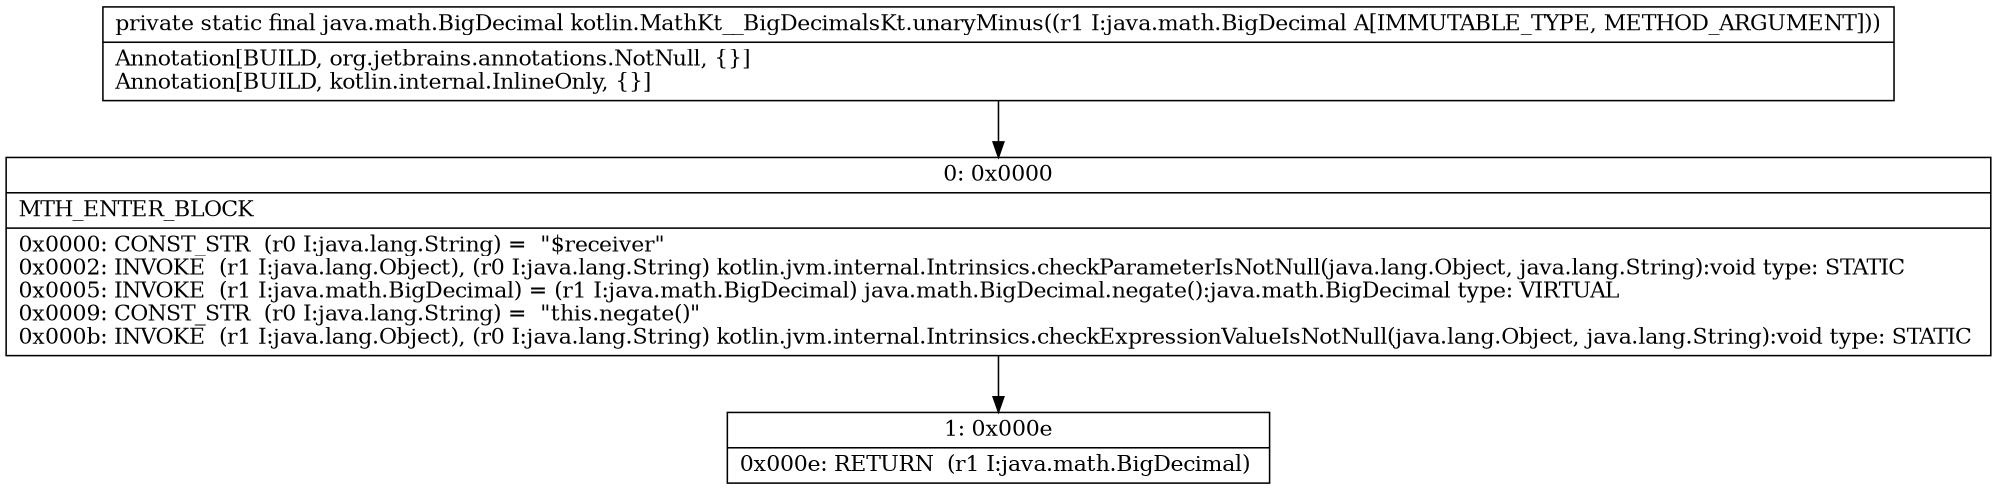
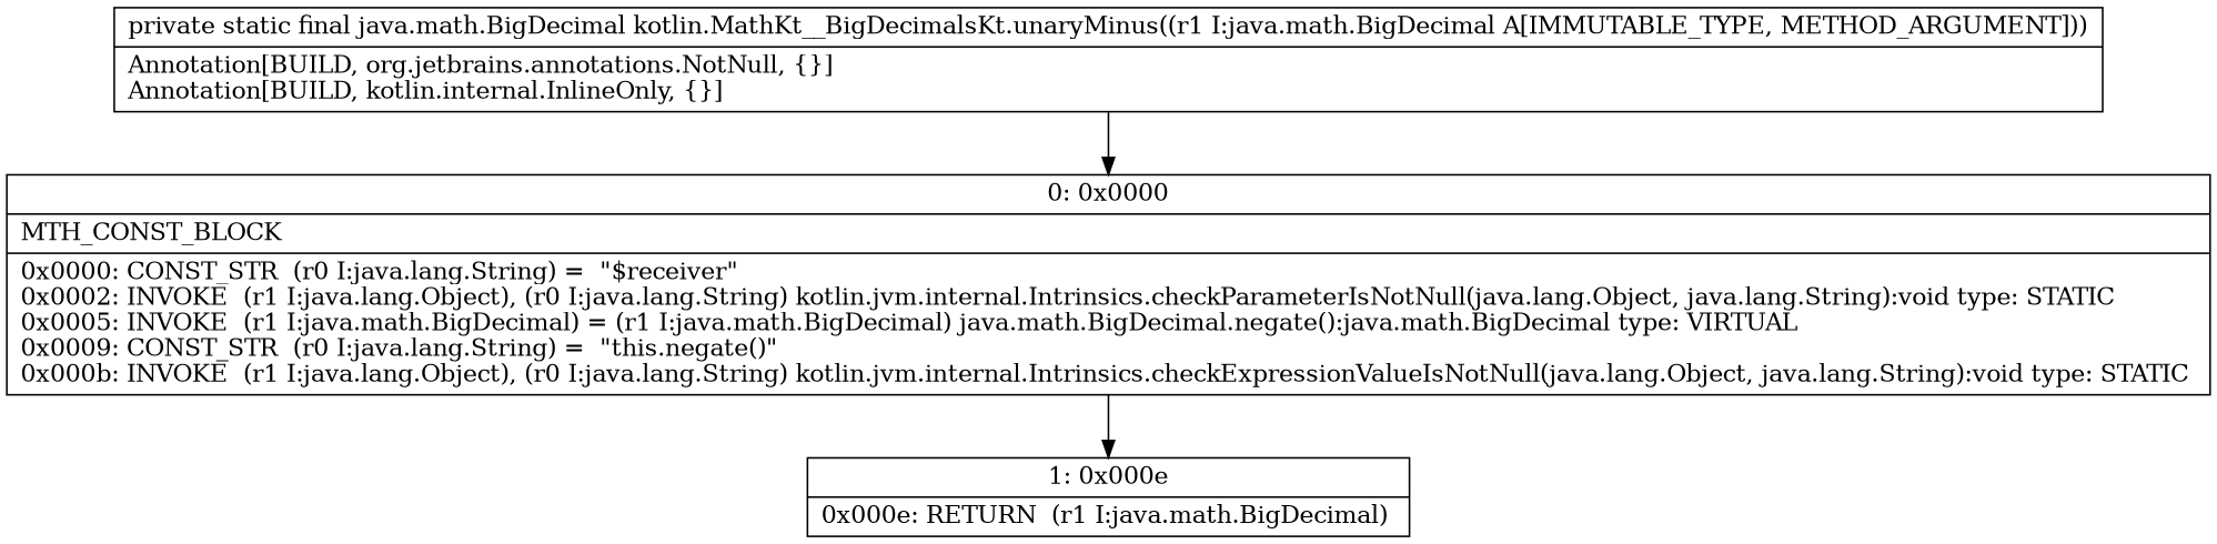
  digraph {
    node [shape=record]
-   n1 [label="{0\:\ 0x0000|MTH_ENTER_BLOCK\l|0x0000: CONST_STR  (r0 I:java.lang.String) =  \"$receiver\" \l0x0002: INVOKE  (r1 I:java.lang.Object), (r0 I:java.lang.String) kotlin.jvm.internal.Intrinsics.checkParameterIsNotNull(java.lang.Object, java.lang.String):void type: STATIC \l0x0005: INVOKE  (r1 I:java.math.BigDecimal) = (r1 I:java.math.BigDecimal) java.math.BigDecimal.negate():java.math.BigDecimal type: VIRTUAL \l0x0009: CONST_STR  (r0 I:java.lang.String) =  \"this.negate()\" \l0x000b: INVOKE  (r1 I:java.lang.Object), (r0 I:java.lang.String) kotlin.jvm.internal.Intrinsics.checkExpressionValueIsNotNull(java.lang.Object, java.lang.String):void type: STATIC \l}"]
+   n1 [label="{0\:\ 0x0000|MTH_CONST_BLOCK\l|0x0000: CONST_STR  (r0 I:java.lang.String) =  \"$receiver\" \l0x0002: INVOKE  (r1 I:java.lang.Object), (r0 I:java.lang.String) kotlin.jvm.internal.Intrinsics.checkParameterIsNotNull(java.lang.Object, java.lang.String):void type: STATIC \l0x0005: INVOKE  (r1 I:java.math.BigDecimal) = (r1 I:java.math.BigDecimal) java.math.BigDecimal.negate():java.math.BigDecimal type: VIRTUAL \l0x0009: CONST_STR  (r0 I:java.lang.String) =  \"this.negate()\" \l0x000b: INVOKE  (r1 I:java.lang.Object), (r0 I:java.lang.String) kotlin.jvm.internal.Intrinsics.checkExpressionValueIsNotNull(java.lang.Object, java.lang.String):void type: STATIC \l}"]
    n2 [label="{1\:\ 0x000e|0x000e: RETURN  (r1 I:java.math.BigDecimal) \l}"]
    n3 [label="{private static final java.math.BigDecimal kotlin.MathKt__BigDecimalsKt.unaryMinus((r1 I:java.math.BigDecimal A[IMMUTABLE_TYPE, METHOD_ARGUMENT]))  | Annotation[BUILD, org.jetbrains.annotations.NotNull, \{\}]\lAnnotation[BUILD, kotlin.internal.InlineOnly, \{\}]\l}"]
    n1 -> n2
    n3 -> n1
  }
